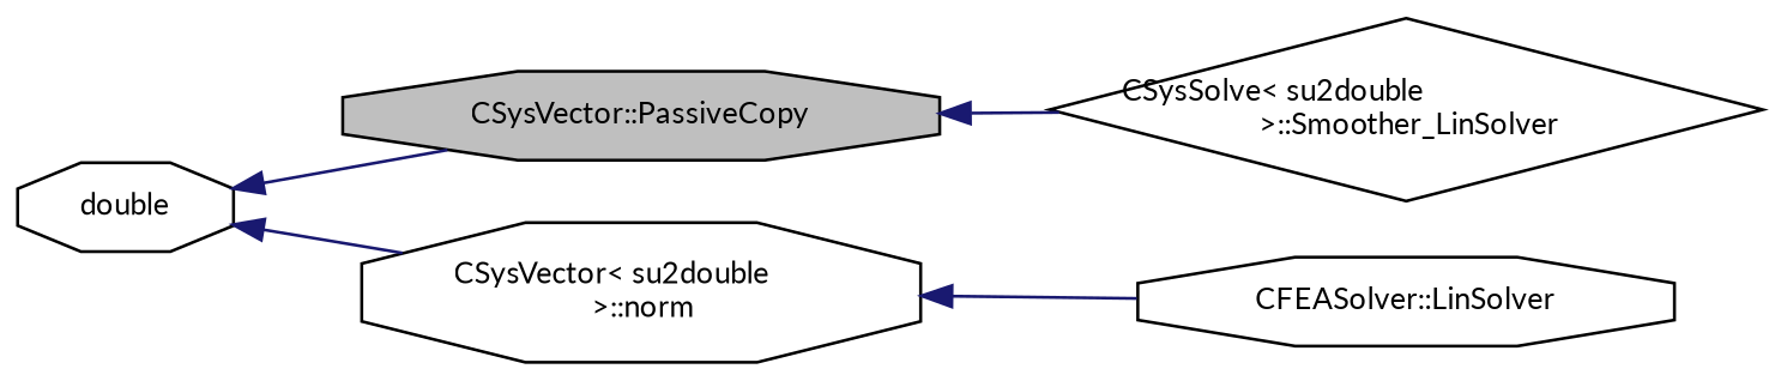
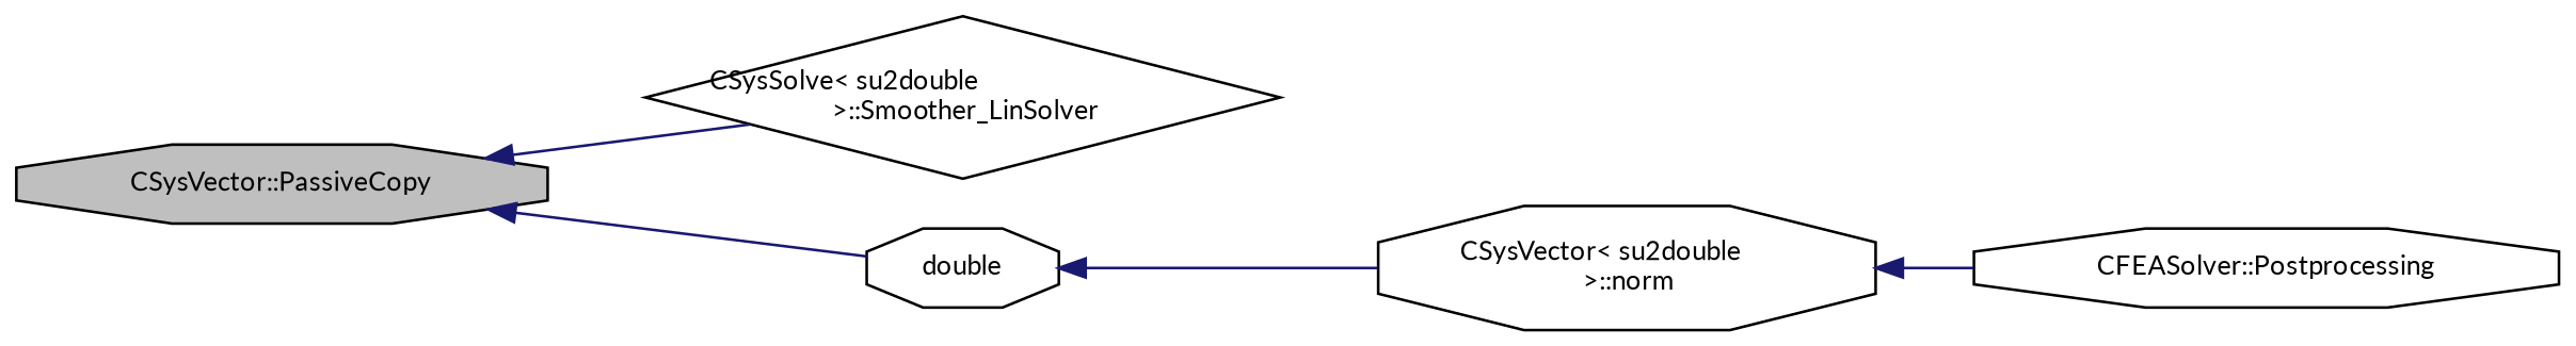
  digraph {
    fontname=Lato
    rankdir=LR
    node [color=black fillcolor=white fontname=Lato fontsize=10 shape=octagon style=filled]
    edge [color=midnightblue dir=back fontname=Lato fontsize=10 labelfontname=Helvetica labelfontsize=10 style=solid]
    n1 [fillcolor=grey75 fontcolor=black height=0.2 label="CSysVector::PassiveCopy" width=0.4]
    n2 [height=0.2 label="CSysSolve\< su2double\l \>::Smoother_LinSolver" shape=diamond width=0.4]
    n3 [height=0.2 label=double width=0.4]
    n4 [height=0.2 label="CSysVector\< su2double\l \>::norm" width=0.4]
-   n5 [height=0.2 label="CFEASolver::LinSolver" width=0.4]
+   n5 [height=0.2 label="CFEASolver::Postprocessing" width=0.4]
    n1 -> n2
-   n3 -> n1
+   n1 -> n3
    n3 -> n4
    n4 -> n5
  }
